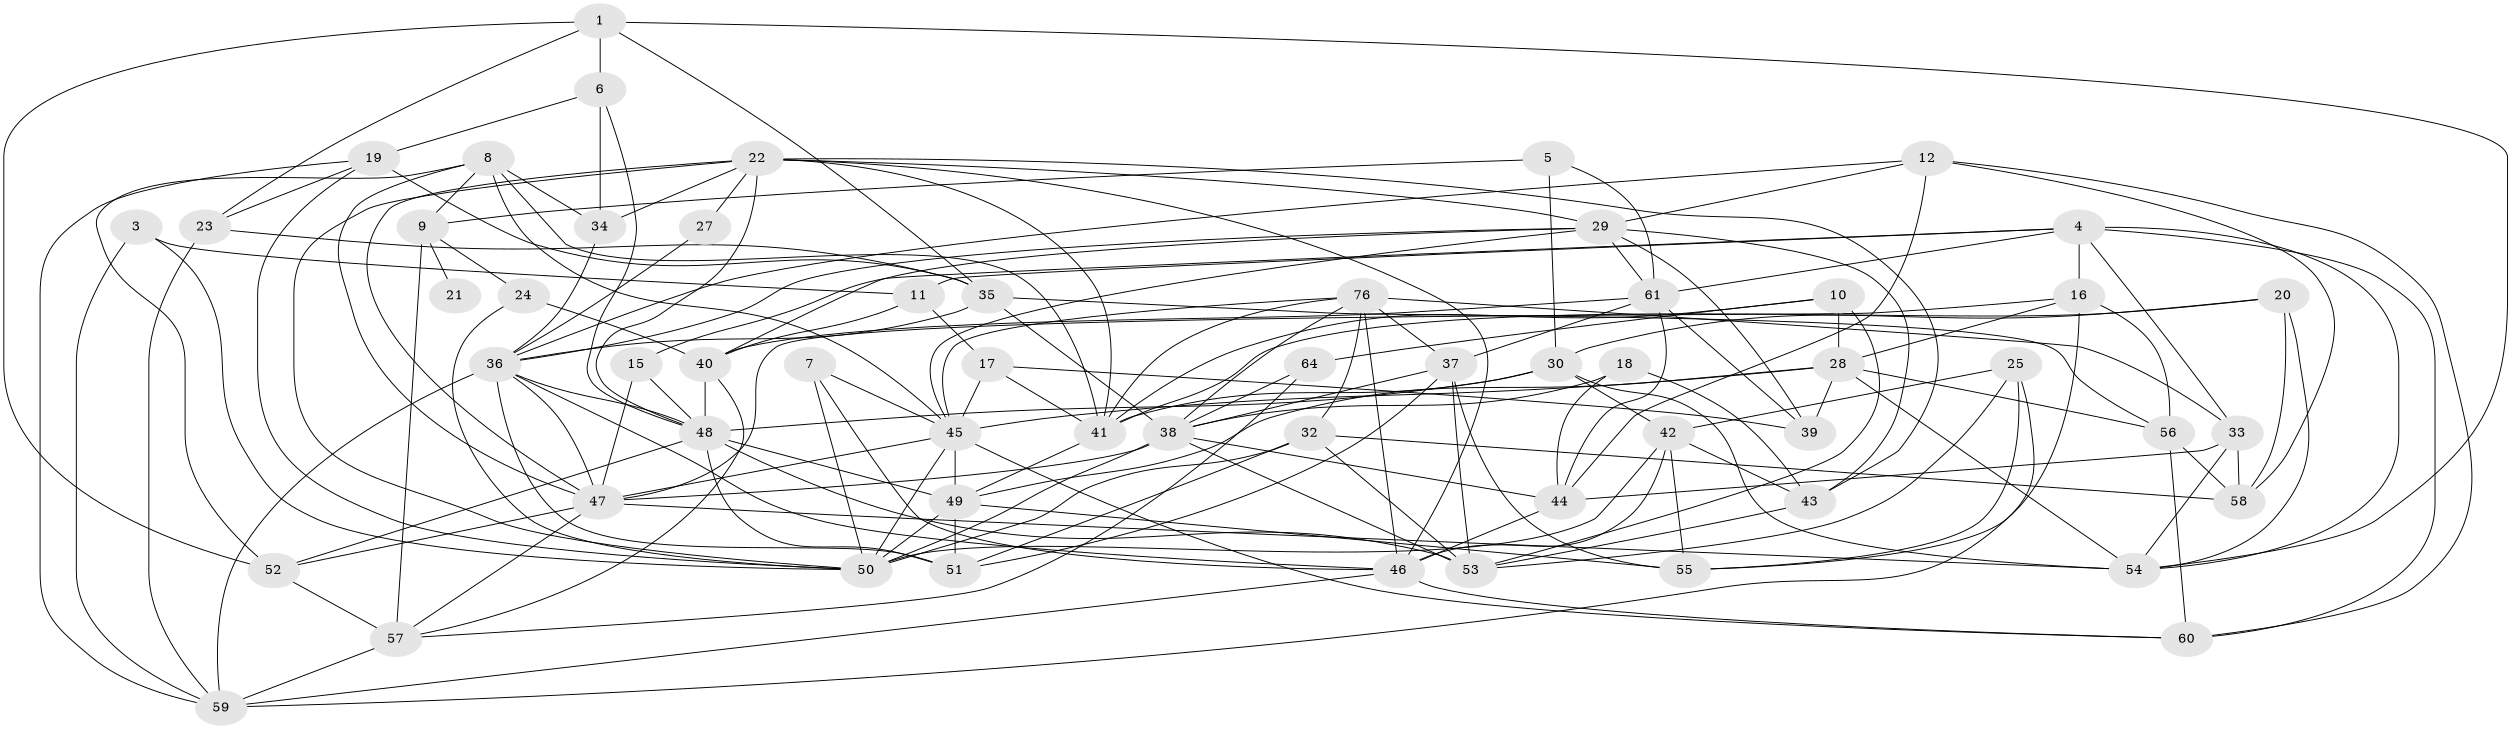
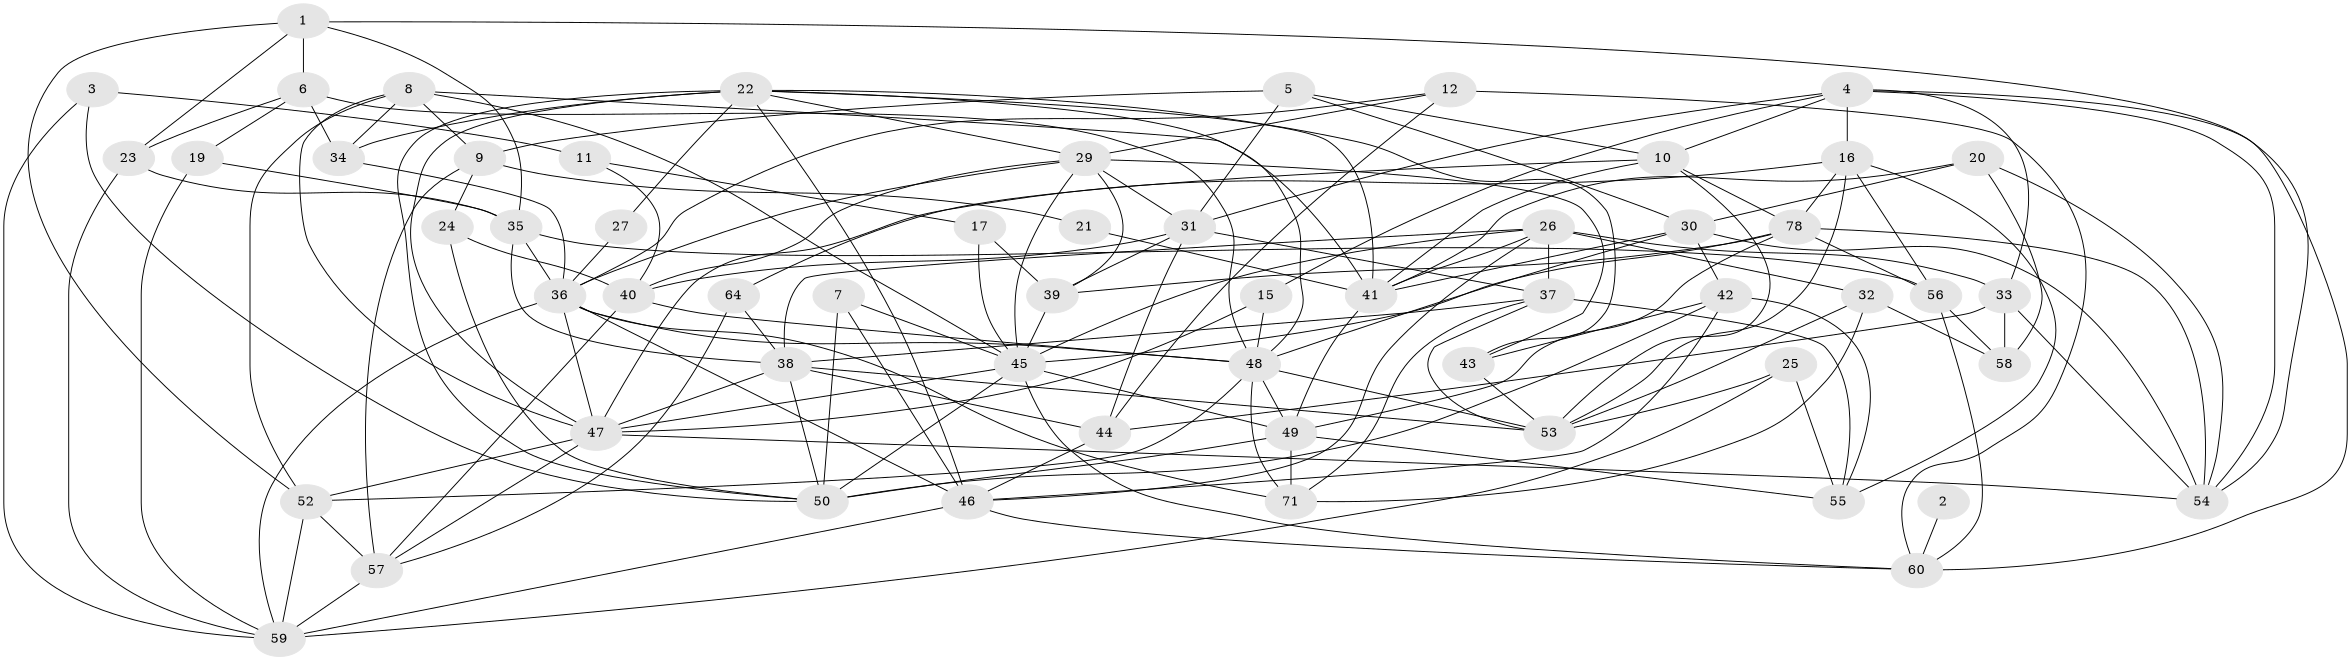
  graph {
    node [color=gray90 style=filled]
    edge [weight=1.0]
    1
    6
    23
    35
    52
    54
    19
    34
    48
    59
    36
    56
    38
    57
+   2
    60
    46
    47
-   51
+   51 [label=71]
    3
    11
    50
    17
    40
    4
    15
    16
-   31 [label=61]
+   31
    33
-   28
+   28 [label=78]
    53
    55
    44
    39
    37
    58
    5
    9
    10
    30
    21
    24
    41
    n44 [label=64]
    42
    49
    7
    45
    8
    12
    29
    43
-   18
    20
    22
    27
    25
-   26 [label=76]
+   26
    32
    1 -- 6
    1 -- 23
    1 -- 35
    1 -- 52
    1 -- 54
-   19 -- 23
+   6 -- 23
    6 -- 19
    6 -- 34
    6 -- 48
    23 -- 35
    23 -- 59
    35 -- 36
    35 -- 56
    35 -- 38
+   52 -- 59
    52 -- 57
    19 -- 35 [weight=2.0]
    19 -- 59
-   19 -- 50
    34 -- 36
    48 -- 52
    48 -- 51
    48 -- 53
    48 -- 49
    36 -- 48
    36 -- 59
    36 -- 46 [weight=2.0]
    36 -- 47
    36 -- 51
    56 -- 60
    56 -- 58
    38 -- 47
    38 -- 50
    38 -- 53
    38 -- 44
    57 -- 59
+   2 -- 60
    46 -- 59
    46 -- 60
    47 -- 52
    47 -- 54
    47 -- 57
    3 -- 59
    3 -- 11
    3 -- 50
    11 -- 17
    11 -- 40
    17 -- 39
    17 -- 45
    40 -- 48
    40 -- 57
    4 -- 54
    4 -- 60
-   4 -- 11
+   4 -- 10
    4 -- 15
    4 -- 16
    4 -- 31
    4 -- 33
    15 -- 48
    15 -- 47
    16 -- 56
    16 -- 47
    16 -- 28
+   16 -- 53
    16 -- 55
    31 -- 40
    31 -- 44
    31 -- 39
    31 -- 37
    33 -- 54
    33 -- 44
    33 -- 58
    28 -- 54
    28 -- 56
    28 -- 39
    28 -- 49
    28 -- 45
    44 -- 46
+   39 -- 45
    37 -- 38
    37 -- 51
    37 -- 53
    37 -- 55
    5 -- 31
    5 -- 9
+   5 -- 10
    5 -- 30
    9 -- 57
    9 -- 21
    9 -- 24
    10 -- 28
    10 -- 53
    10 -- 41
    10 -- n44
    30 -- 54
    30 -- 48
    30 -- 41
    30 -- 42
-   17 -- 41
+   21 -- 41
    24 -- 50
    24 -- 40
    41 -- 49
    n44 -- 38
    n44 -- 57
    42 -- 46
    42 -- 50
    42 -- 55
    42 -- 43
    49 -- 51
    49 -- 50 [weight=2.0]
    49 -- 55
    7 -- 46
    7 -- 50
    7 -- 45
    45 -- 60
    45 -- 47
    45 -- 50
    45 -- 49
    8 -- 52
    8 -- 34
    8 -- 47
    8 -- 9
    8 -- 41
    8 -- 45
    12 -- 36
    12 -- 60
    12 -- 44
-   12 -- 58
    12 -- 29
    29 -- 36
    29 -- 40
    29 -- 31
    29 -- 39
    29 -- 45
    29 -- 43
    43 -- 53
-   18 -- 38
-   18 -- 44
-   18 -- 43
    20 -- 54
    20 -- 58
    20 -- 30
    20 -- 41
    22 -- 34
    22 -- 48
    22 -- 46
    22 -- 47
    22 -- 50
    22 -- 41
    22 -- 29
    22 -- 43
    22 -- 27
    27 -- 36
    25 -- 59
    25 -- 53
    25 -- 55
-   25 -- 42
    26 -- 38
    26 -- 46
    26 -- 33
    26 -- 37
    26 -- 41
    26 -- 45
    26 -- 32
    32 -- 51
-   32 -- 50
    32 -- 53
    32 -- 58
  }
